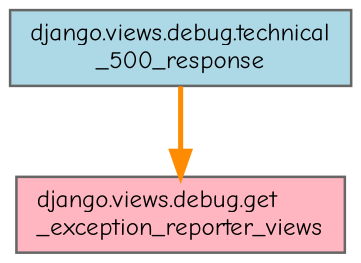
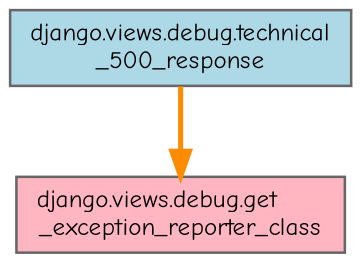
  digraph {
    rankdir=TB
    fontname="Comic Neue"
    node [fontname="Comic Neue" fontsize=10 shape=box style=filled]
    n1 [color=gray40 fillcolor=lightblue fontcolor=black height=0.2 label="django.views.debug.technical\l_500_response" width=0.4]
-   n2 [color=grey40 fillcolor=lightpink height=0.2 label="django.views.debug.get\l_exception_reporter_views" width=0.4]
+   n2 [color=grey40 fillcolor=lightpink height=0.2 label="django.views.debug.get\l_exception_reporter_class" width=0.4]
    n1 -> n2 [color=darkorange fontname="Comic Neue" fontsize=10 labelfontname=Helvetica labelfontsize=10 style=bold]
  }
